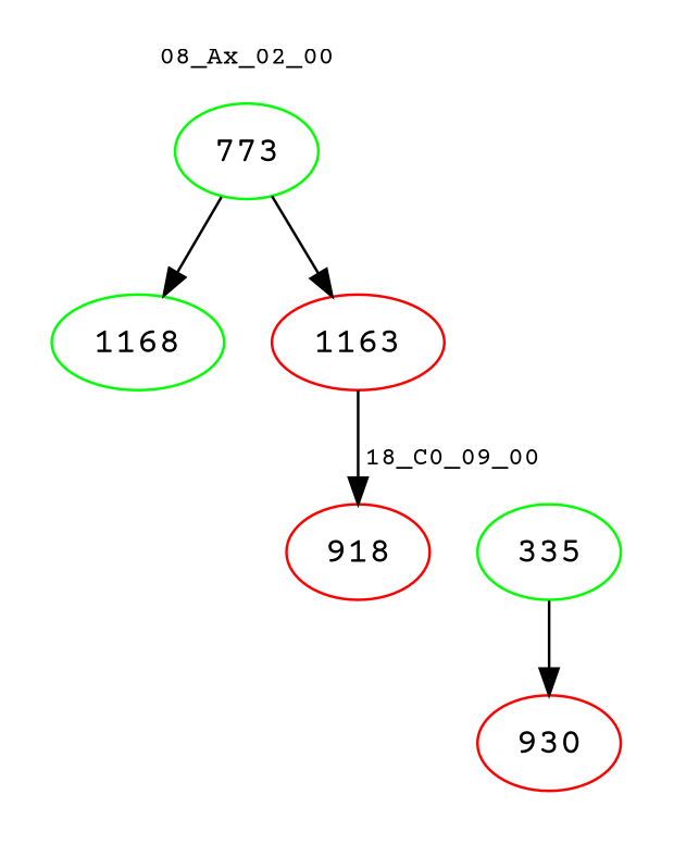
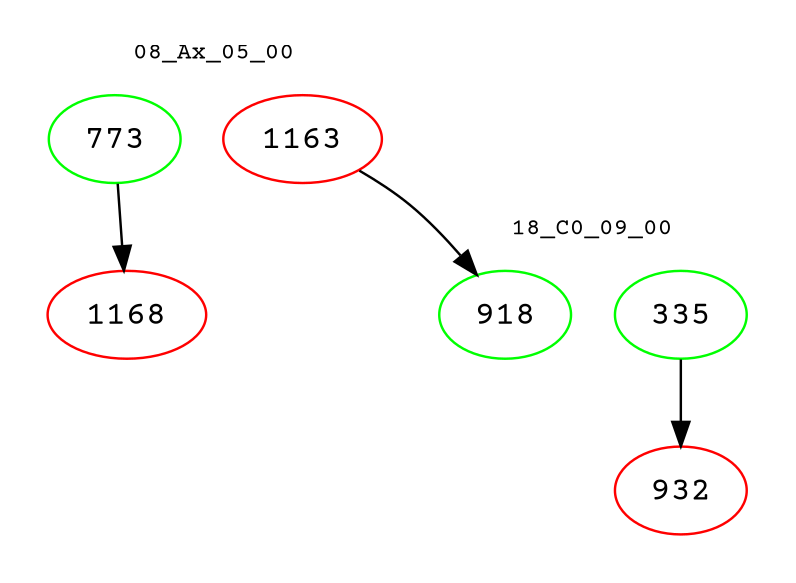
  digraph {
    fontname="Courier Prime"
    node [color=red fontname="Courier Prime"]
    edge [color=black fontname="Courier Prime"]
    n1 [color=green label=773]
-   n2 [color=green label=1168]
+   n2 [label=1168]
    n3 [label=1163]
    n4 [color=green label=335]
-   n5 [label=918]
-   n6 [label=930]
+   n5 [color=green label=918]
+   n6 [label=932]
    subgraph cluster_1 {
      color=white
      fontsize=10
-     label="08_Ax_02_00"
+     label="08_Ax_05_00"
      n1
      n2
      n3
    }
    subgraph cluster_2 {
      color=white
      fontsize=10
      label="18_C0_09_00"
      n4
      n5
      n6
    }
    n1 -> n2
-   n1 -> n3
    n3 -> n5
    n4 -> n6
  }
